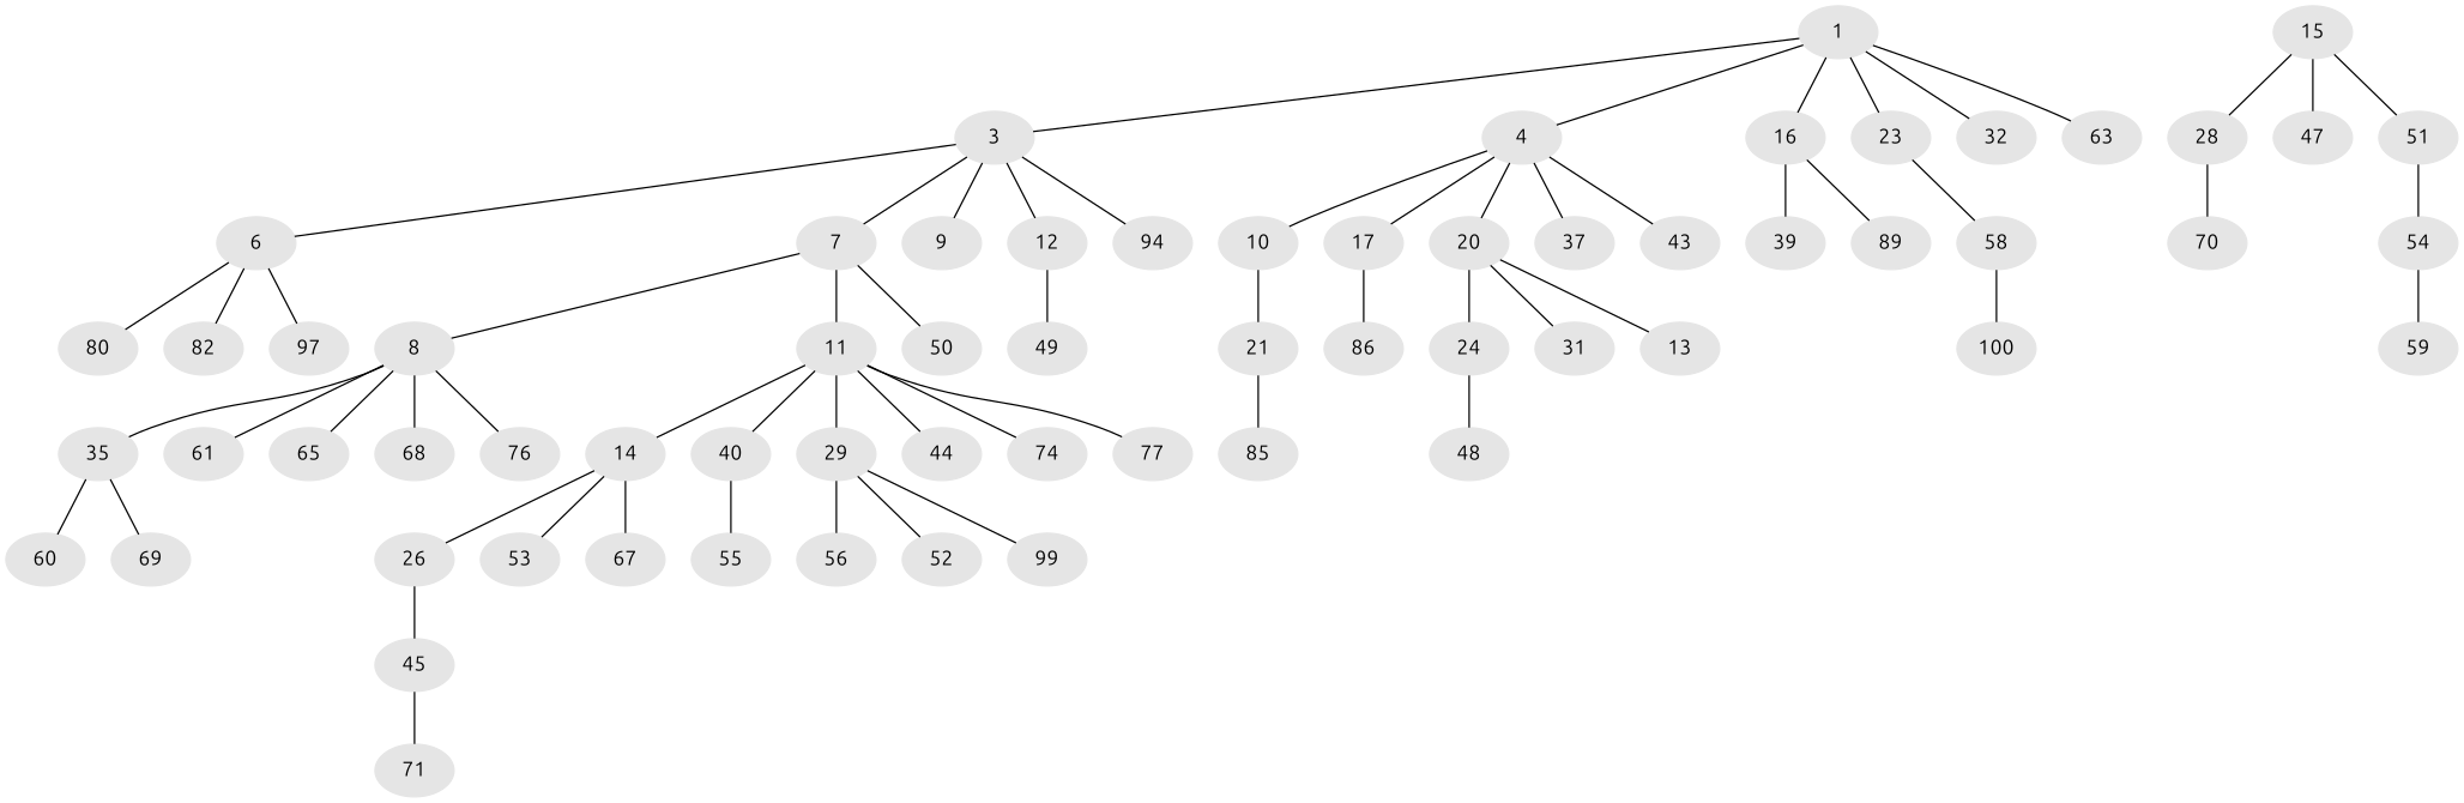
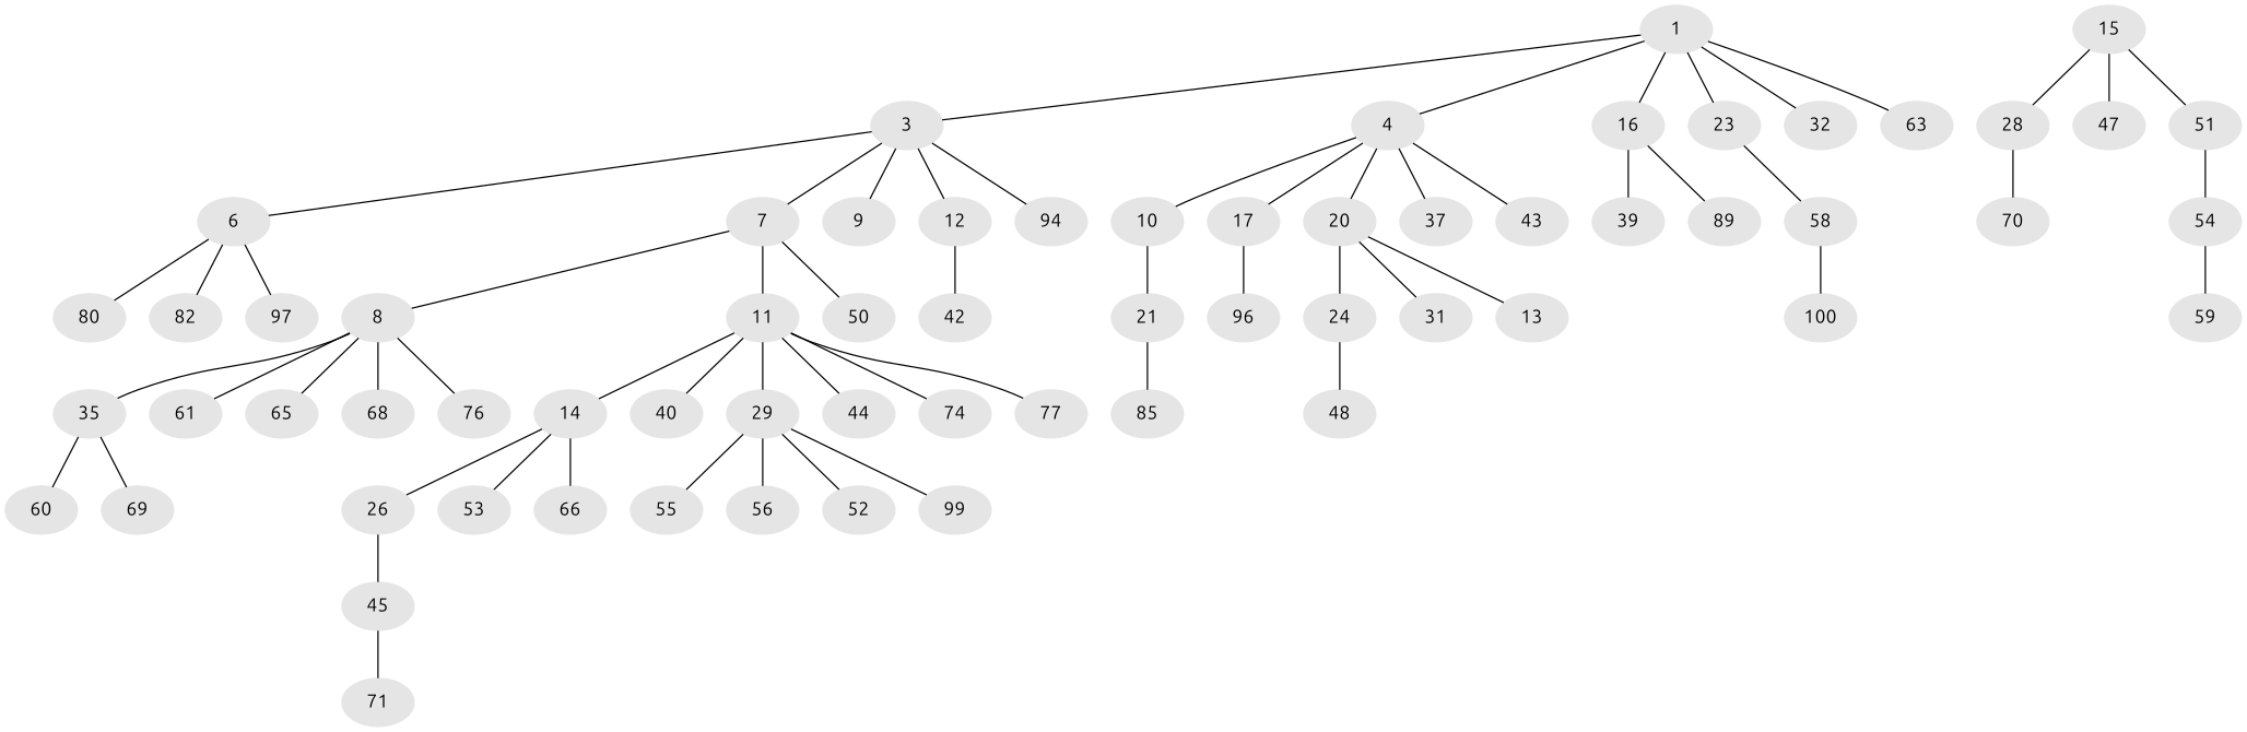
  graph {
    fontname=Ubuntu
    node [color=gray90 fontname=Ubuntu style=filled]
    edge [fontname=Ubuntu]
    1 [super="+2"]
    3 [super="+5"]
    4 [super="+92"]
    16 [super="+38"]
    23 [super="+52"]
    32
    63
    6 [super="+18"]
    7 [super="+61"]
    9 [super="+95"]
    12 [super="+33"]
    94 [super="+96"]
    10 [super="+19"]
    17 [super="+27"]
    20 [super="+67"]
    37
    43 [super="+73"]
    15 [super="+25"]
    28 [super="+30"]
    47
    51
    39 [super="+79"]
    89
    58
    80
    82
    97
    8 [super="+46"]
    11 [super="+13"]
    50
-   49
+   49 [label=42]
    21 [super="+90"]
-   86
+   86 [label=96]
    24 [super="+57"]
    31
    n36 [label=13]
    35
    n38 [label=61 super="+93"]
    65
    68 [super="+75"]
    76 [super="+84"]
    14 [super="+22"]
    29 [super="+36"]
    40 [super="+41"]
    44 [super="+91"]
    74
    77
    60
    69
    85 [super="+98"]
    26 [super="+34"]
    53
-   66 [label=67]
+   66
    55 [super="+88"]
    56
    n56 [label=52]
    99
    45 [super="+62"]
    70 [super="+78"]
    54 [super="+81"]
    48
    100
    71
    59 [super="+87"]
    1 -- 3
    1 -- 4
    1 -- 16
    1 -- 23
    1 -- 32
    1 -- 63
    3 -- 6
    3 -- 7
    3 -- 9
    3 -- 12
    3 -- 94
    4 -- 10
    4 -- 17
    4 -- 20
    4 -- 37
    4 -- 43
    16 -- 39
    16 -- 89
    23 -- 58
    6 -- 80
    6 -- 82
    6 -- 97
    7 -- 8
    7 -- 11
    7 -- 50
    12 -- 49
    10 -- 21
    17 -- 86
    20 -- 24
    20 -- 31
    20 -- n36
    15 -- 28
    15 -- 47
    15 -- 51
    28 -- 70
    51 -- 54
    58 -- 100
    8 -- 35
    8 -- n38
    8 -- 65
    8 -- 68
    8 -- 76
    11 -- 14
    11 -- 29
    11 -- 40
    11 -- 44
    11 -- 74
    11 -- 77
    21 -- 85
    24 -- 48
    35 -- 60
    35 -- 69
    14 -- 26
    14 -- 53
    14 -- 66
-   40 -- 55
+   29 -- 55
    29 -- 56
    29 -- n56
    29 -- 99
    26 -- 45
    45 -- 71
    54 -- 59
  }
